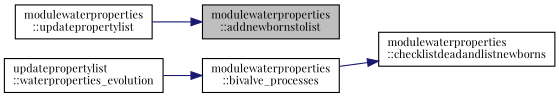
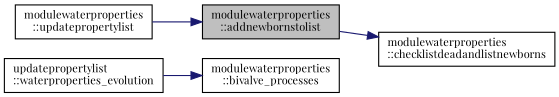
  digraph {
    fontname="Playfair Display"
    rankdir=RL
    node [color=black fillcolor=white fontname="Playfair Display" fontsize=10 shape=record style=filled]
    edge [color=midnightblue dir=back fontname="Playfair Display" fontsize=10 labelfontname=Helvetica labelfontsize=10 style=solid]
    n1 [fillcolor=grey75 fontcolor=black height=0.2 label="modulewaterproperties\l::addnewbornstolist" width=0.4]
    n2 [height=0.2 label="modulewaterproperties\l::updatepropertylist" width=0.4]
    n3 [height=0.2 label="modulewaterproperties\l::checklistdeadandlistnewborns" width=0.4]
    n4 [height=0.2 label="modulewaterproperties\l::bivalve_processes" width=0.4]
    n5 [height=0.2 label="updatepropertylist\l::waterproperties_evolution" width=0.4]
    n1 -> n2
-   n3 -> n4
+   n3 -> n1
    n4 -> n5
  }
